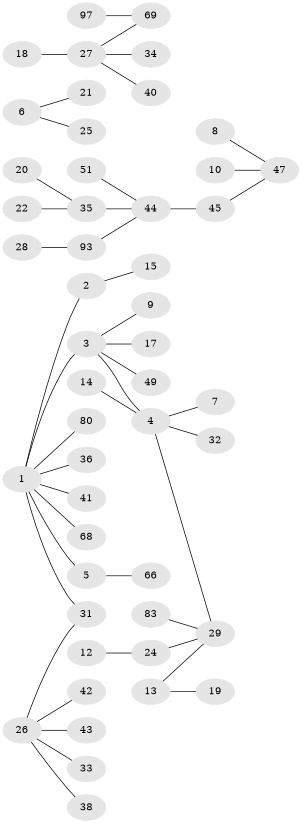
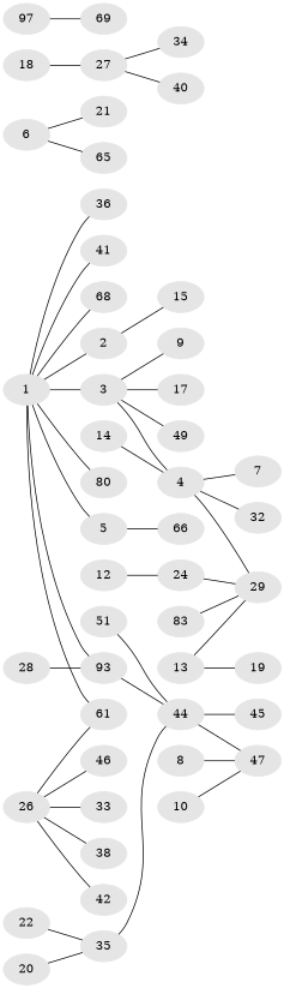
  graph {
    rankdir=LR
    node [color=gray90 style=filled]
    edge [weight=1.0]
    1
    2
    3
    5
    n5 [label=80]
-   31
+   31 [label=61]
    36
    41
    n9 [label=93]
    n10 [label=68]
    15
    4
    9
    17
    49
    n16 [label=66]
    6
    21
-   25
+   25 [label=65]
    27
    34
    n22 [label=69]
    40
    44
    7
    29
    32
    8
    47
    10
    n31 [label=51]
    45
    12
    24
    13
    19
    14
    18
    20
    35
    22
    n42 [label=83]
    26
    33
    38
    42
-   46 [label=43]
+   46
    28
    n49 [label=97]
    1 -- 2
    1 -- 3
    1 -- 5
    1 -- n5
    1 -- 31
    1 -- 36
    1 -- 41
+   1 -- n9
    1 -- n10
    2 -- 15
    3 -- 4
    3 -- 9
    3 -- 17
    3 -- 49
    5 -- n16
    n9 -- 44
    4 -- 7
    4 -- 29
    4 -- 32
    6 -- 21
    6 -- 25
    27 -- 34
-   27 -- n22
    27 -- 40
-   45 -- 47
+   44 -- 47
    44 -- 45
    8 -- 47
    10 -- 47
    n31 -- 44
    12 -- 24
    24 -- 29
    13 -- 29
    13 -- 19
    14 -- 4
    18 -- 27
    20 -- 35
    35 -- 44
    22 -- 35
    n42 -- 29
    26 -- 31
    26 -- 33
    26 -- 38
    26 -- 42
    26 -- 46
    28 -- n9
    n49 -- n22
  }
